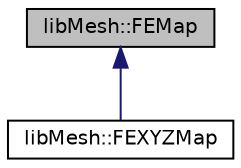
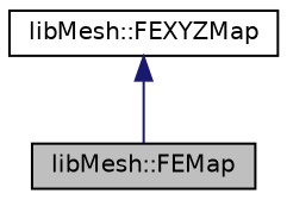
  digraph {
    node [color=black fontname=Helvetica fontsize=10 shape=record style=filled]
    n1 [fillcolor=grey75 fontcolor=black height=0.2 label="libMesh::FEMap" width=0.4]
    n2 [fillcolor=white height=0.2 label="libMesh::FEXYZMap" width=0.4]
-   n1 -> n2 [color=midnightblue dir=back fontname=Helvetica fontsize=10 labelfontname=Helvetica labelfontsize=10 style=solid]
+   n2 -> n1 [color=midnightblue dir=back fontname=Helvetica fontsize=10 labelfontname=Helvetica labelfontsize=10 style=solid]
  }
